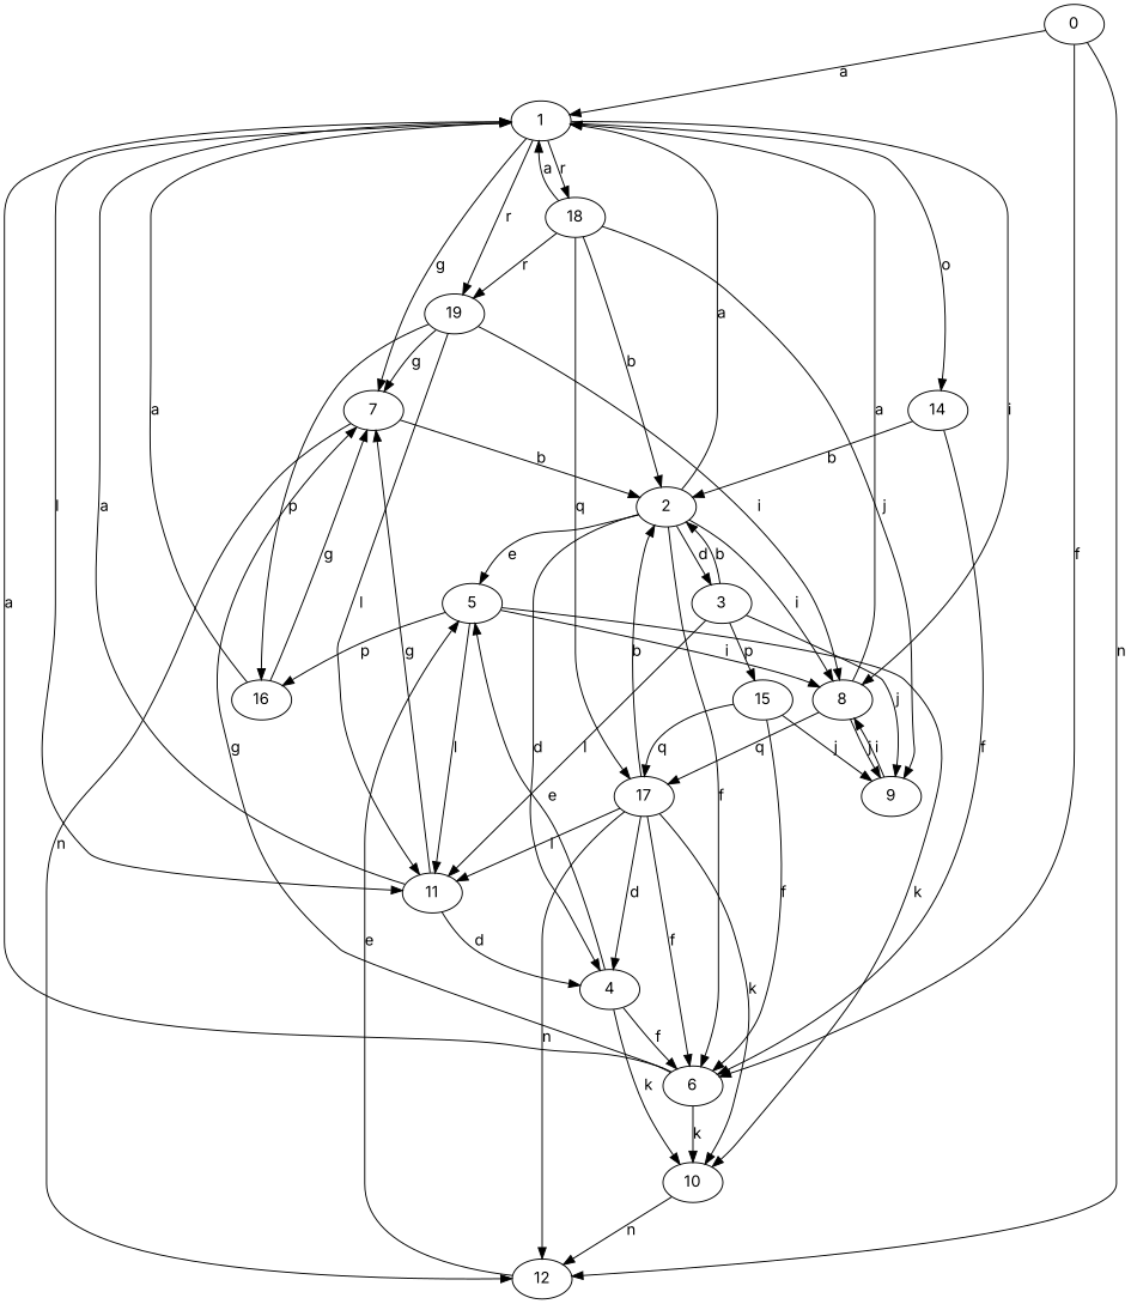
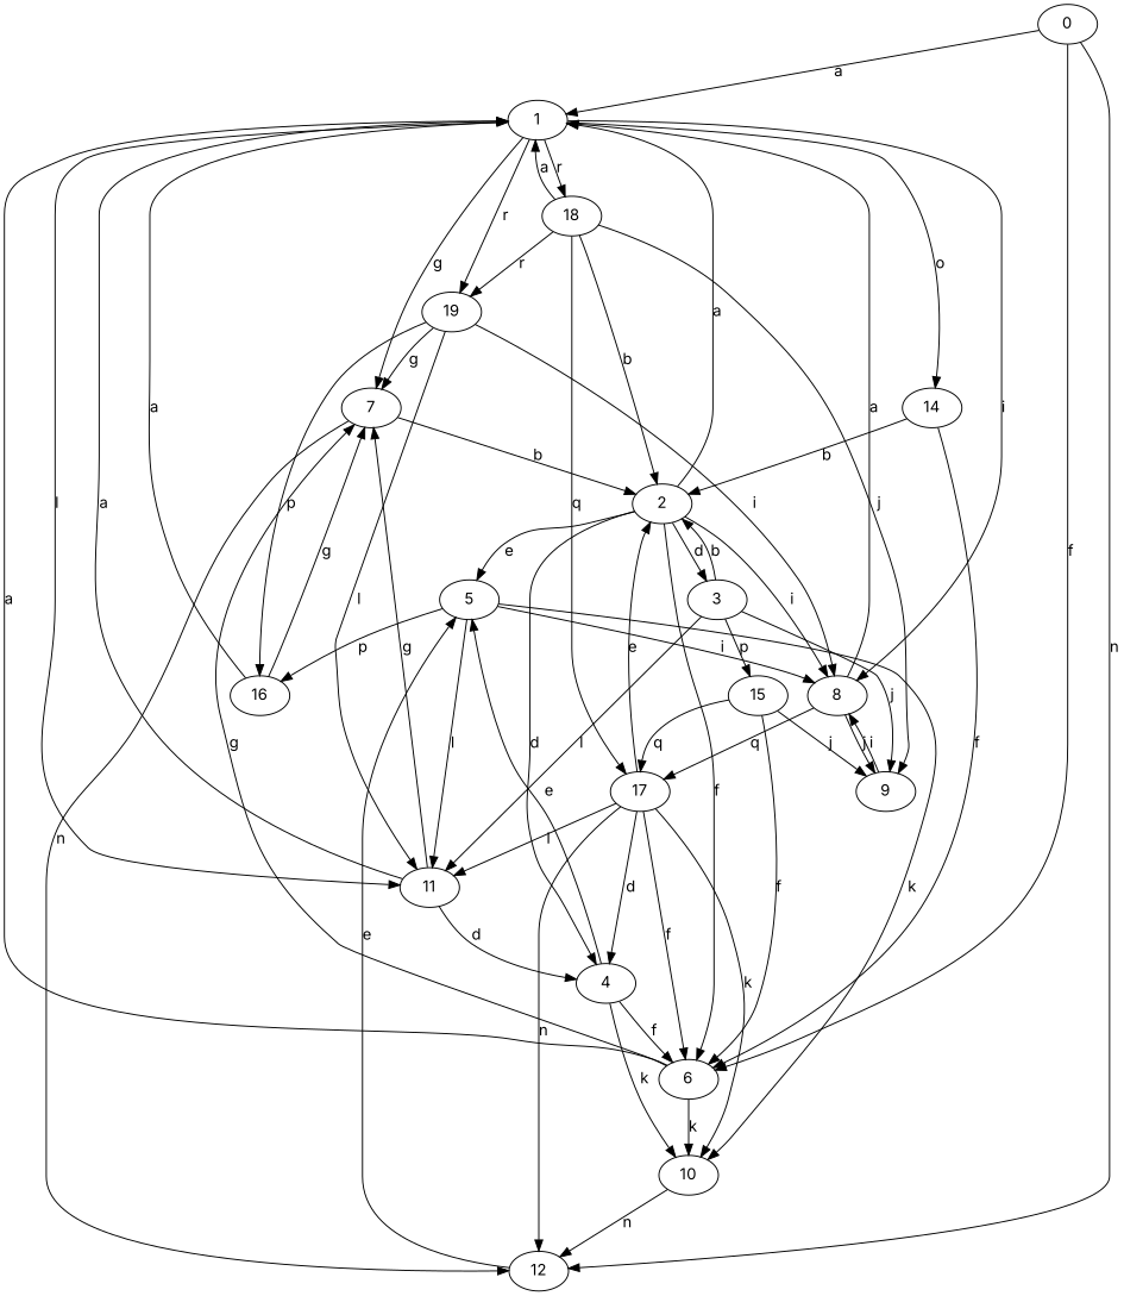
  strict digraph {
    fontname=Inter
    node [fontname=Inter]
    edge [fontname=Inter]
    1
    7
    8
    11
    14
    18
    19
    2
    12
    9
    17
    4
    6
    16
    3
    5
    15
    10
    0
    1 -> 7 [label=g]
    1 -> 8 [label=i]
    1 -> 11 [label=l]
    1 -> 14 [label=o]
    1 -> 18 [label=r]
    1 -> 19 [label=r]
    7 -> 2 [label=b]
    7 -> 12 [label=n]
    8 -> 1 [label=a]
    8 -> 9 [label=j]
    8 -> 17 [label=q]
    11 -> 1 [label=a]
    11 -> 7 [label=g]
    11 -> 4 [label=d]
    14 -> 2 [label=b]
    14 -> 6 [label=f]
    18 -> 1 [label=a]
    18 -> 19 [label=r]
    18 -> 2 [label=b]
    18 -> 9 [label=j]
    18 -> 17 [label=q]
    19 -> 7 [label=g]
    19 -> 8 [label=i]
    19 -> 11 [label=l]
    19 -> 16 [label=p]
    2 -> 1 [label=a]
    2 -> 8 [label=i]
    2 -> 4 [label=d]
    2 -> 6 [label=f]
    2 -> 3 [label=d]
    2 -> 5 [label=e]
    12 -> 5 [label=e]
    9 -> 8 [label=i]
    17 -> 11 [label=l]
-   17 -> 2 [label=b]
+   17 -> 2 [label=e]
    17 -> 12 [label=n]
    17 -> 4 [label=d]
    17 -> 6 [label=f]
    17 -> 10 [label=k]
    4 -> 6 [label=f]
    4 -> 5 [label=e]
    4 -> 10 [label=k]
    6 -> 1 [label=a]
    6 -> 7 [label=g]
    6 -> 10 [label=k]
    16 -> 1 [label=a]
    16 -> 7 [label=g]
    3 -> 11 [label=l]
    3 -> 2 [label=b]
    3 -> 9 [label=j]
    3 -> 15 [label=p]
    5 -> 8 [label=i]
    5 -> 11 [label=l]
    5 -> 16 [label=p]
    5 -> 10 [label=k]
    15 -> 9 [label=j]
    15 -> 17 [label=q]
    15 -> 6 [label=f]
    10 -> 12 [label=n]
    0 -> 1 [label=a]
    0 -> 12 [label=n]
    0 -> 6 [label=f]
  }
